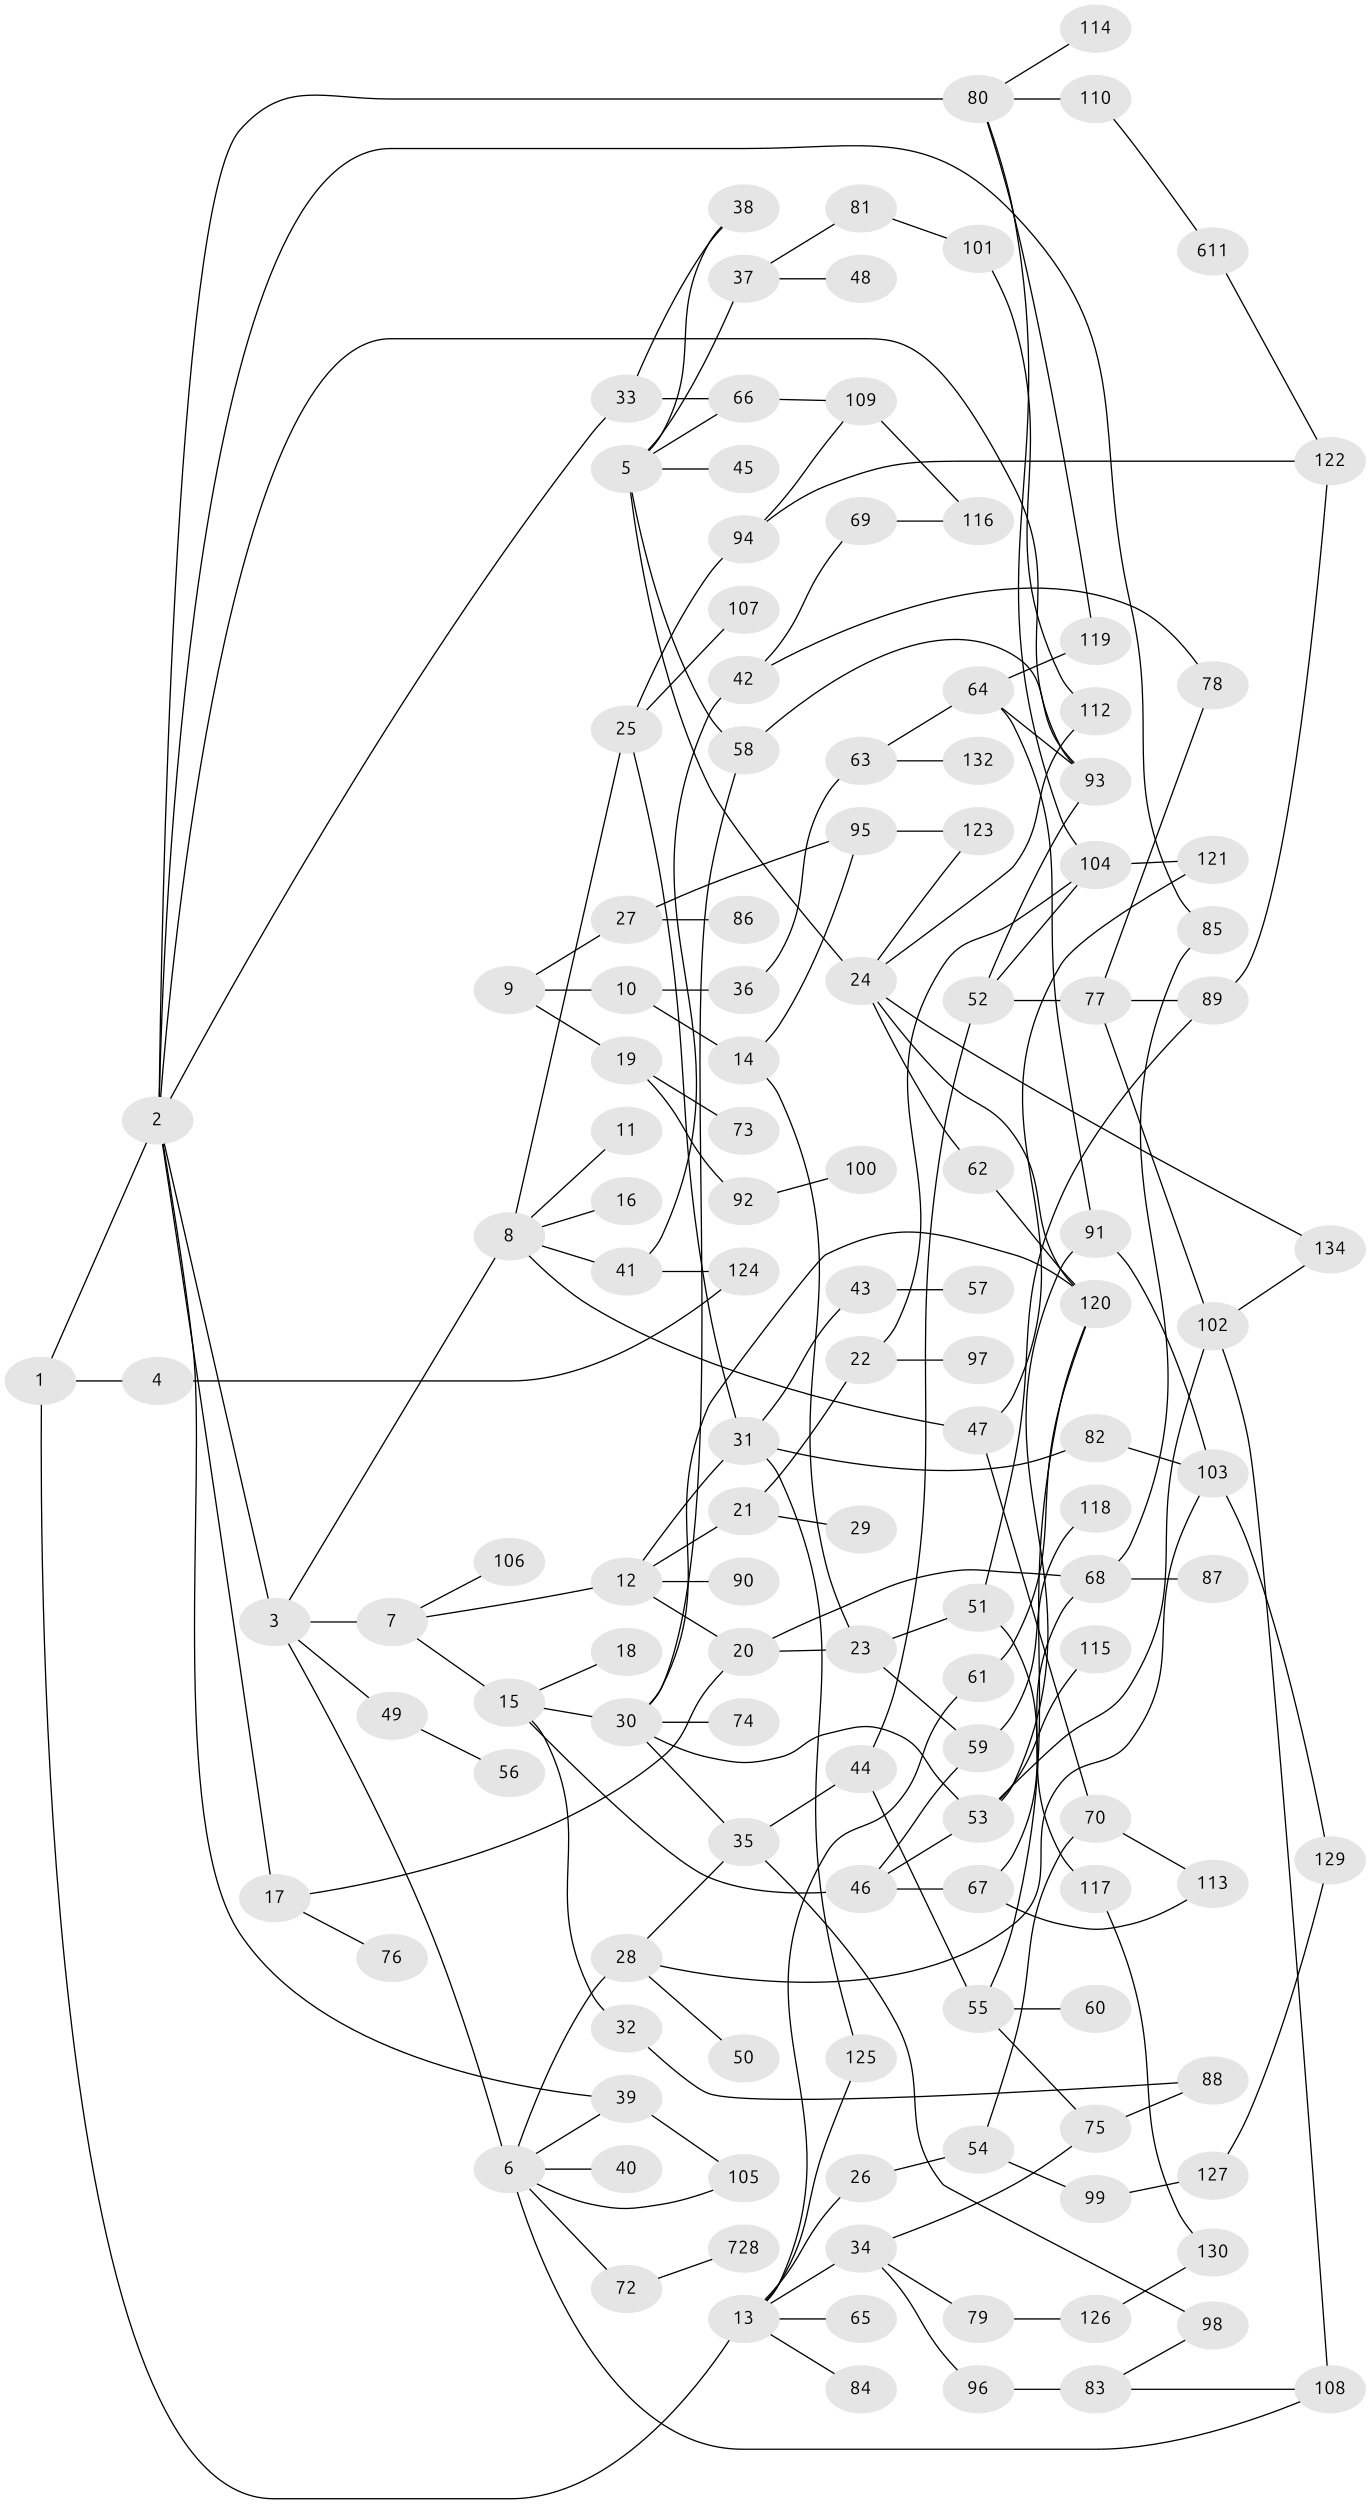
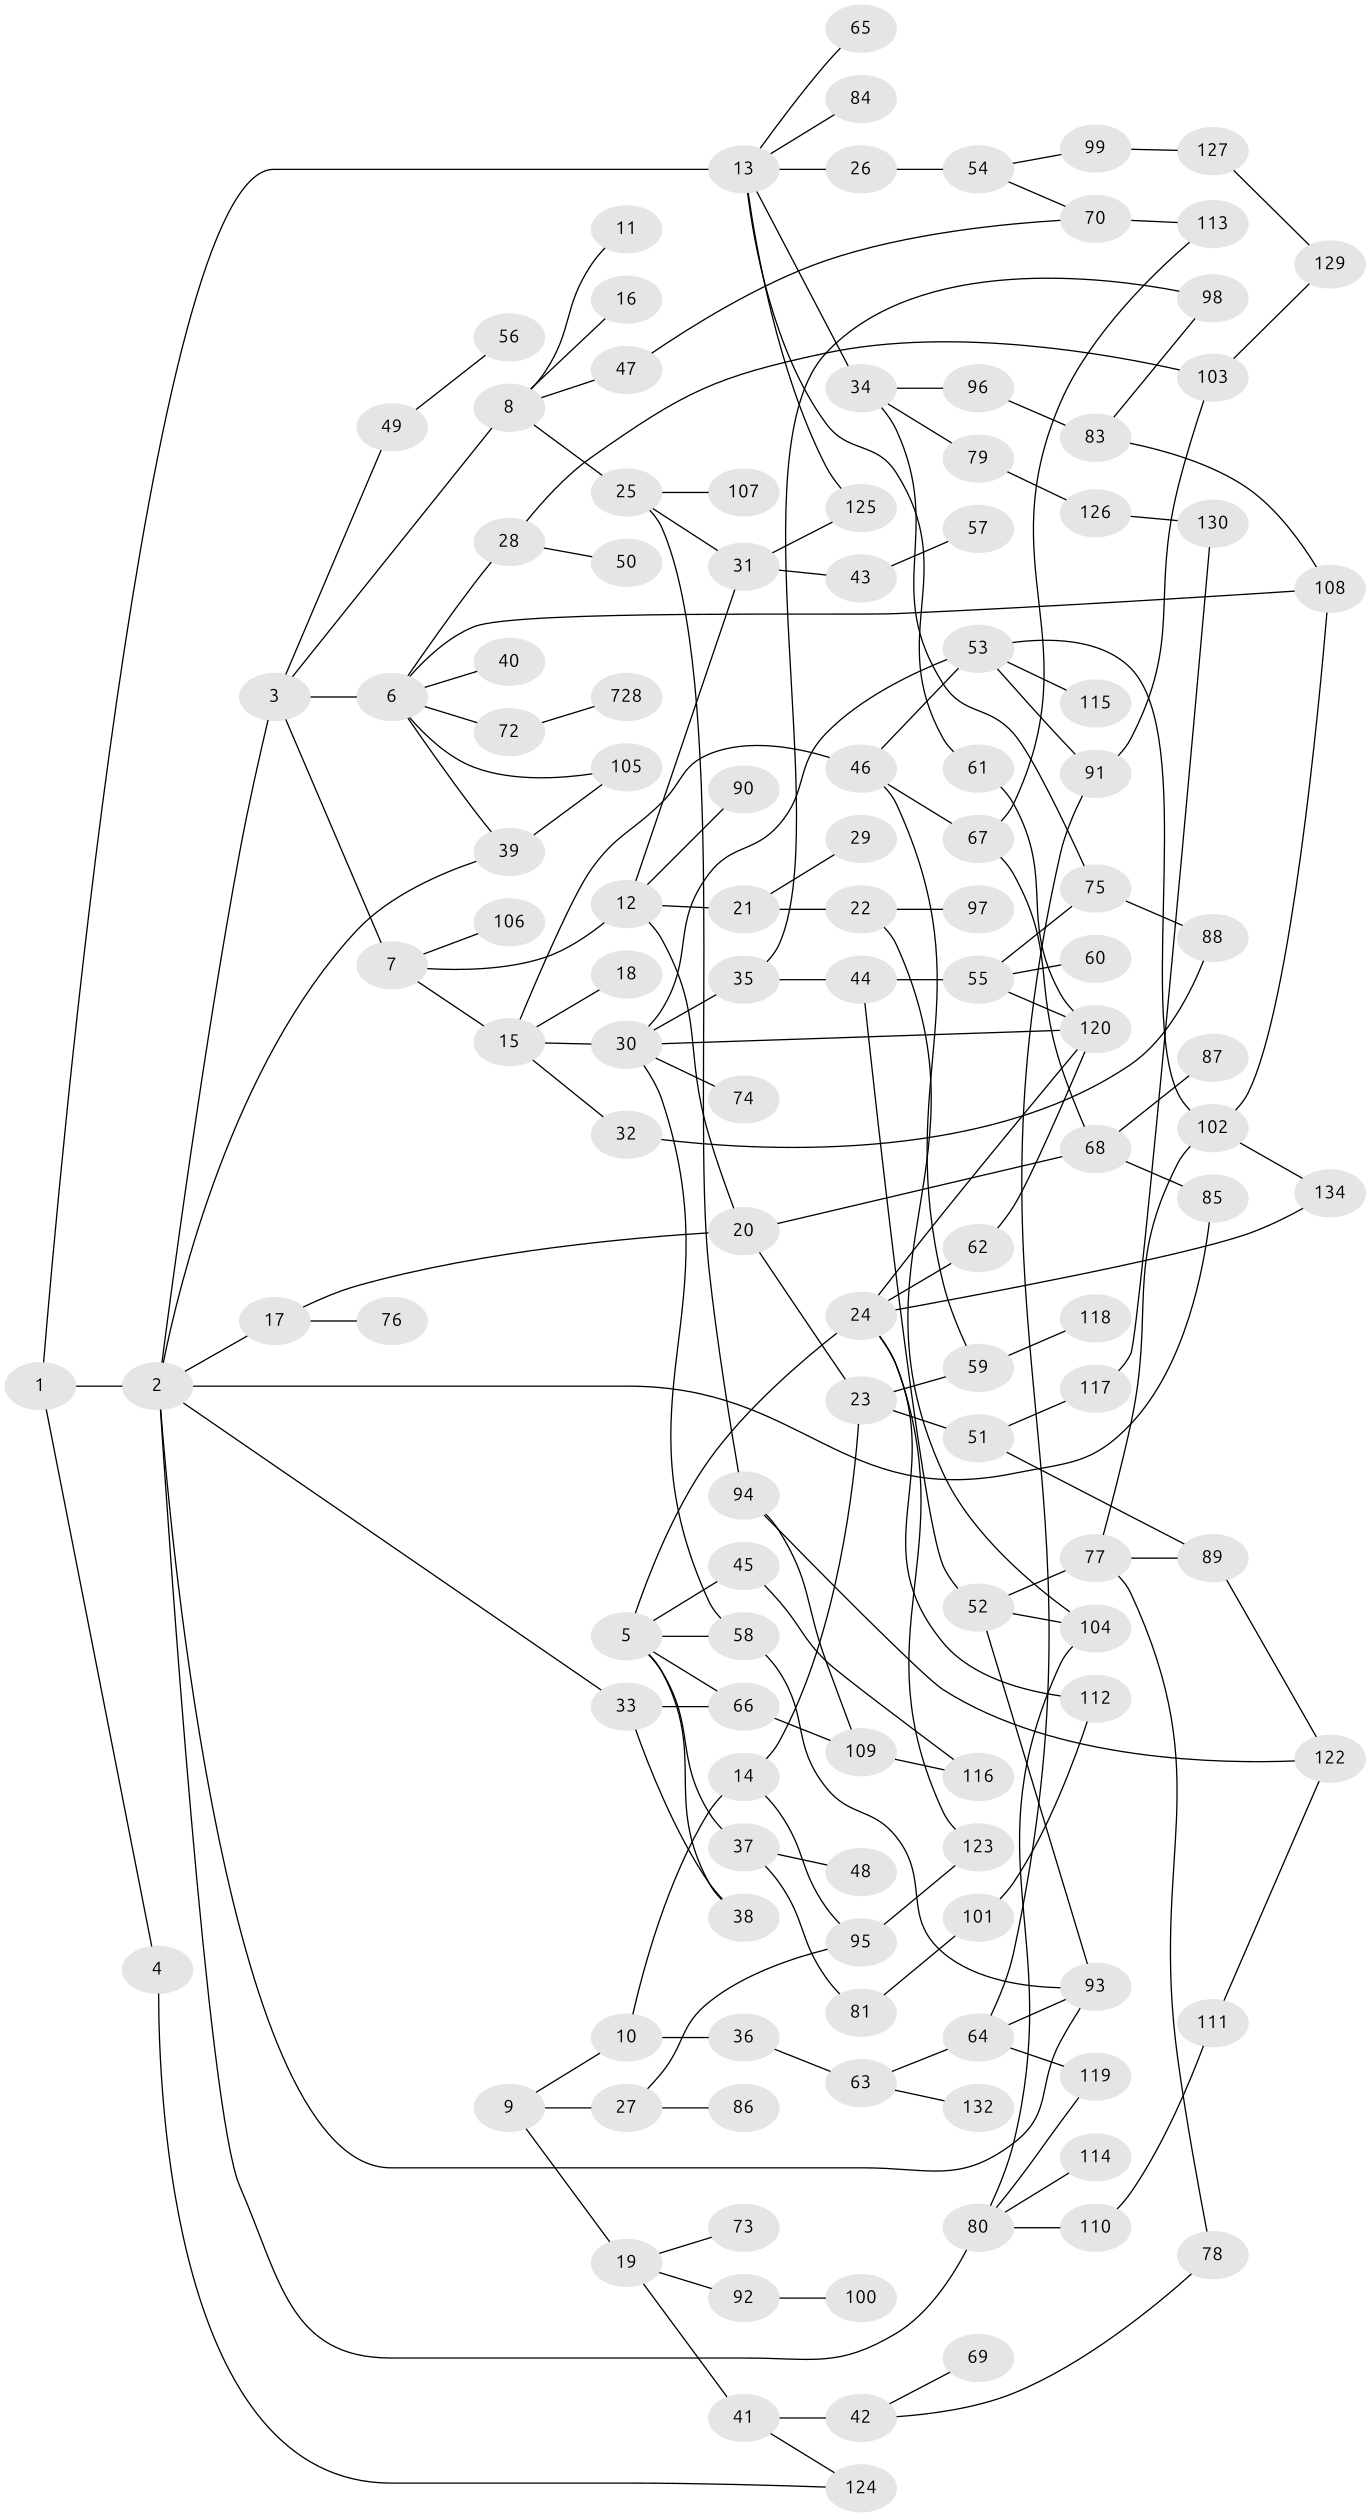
  graph {
    fontname=Ubuntu
    rankdir=LR
    node [color=gray90 fontname=Ubuntu style=filled]
    edge [fontname=Ubuntu]
    1
    2
    4
    13
    3
    17
    33
    39
    80
    85
    93
    124
    26
    34
    61
    65
    84
    125
    6
    7
    8
    49
    20
    76
    38
    66
    105
    104
    114
    119
    110
    28
    40
    72
    108
    12
    15
    106
    11
    16
    25
    41
    47
    56
    5
    24
    37
    45
    58
    9
    10
    19
    27
    62
    112
    123
    n57 [label=134]
    120
    48
    81
    109
    35
    50
    103
    n65 [label=728]
    21
    31
    90
    18
    30
    32
    46
    94
    107
    42
    70
-   121
    14
    36
    73
    92
    95
    86
    23
    63
    68
    29
    22
    43
-   82
    54
    75
    79
    96
    51
    59
    53
    74
    88
    67
    100
    87
    97
    89
    117
    118
    122
    99
    44
    98
    91
    102
    115
    57
    126
    83
    52
    55
    64
    132
    101
    69
    78
    116
    77
    60
    113
    130
    127
-   111 [label=611]
+   111
    129
    1 -- 2
    1 -- 4
    1 -- 13
    2 -- 3
    2 -- 17
    2 -- 33
    2 -- 39
    2 -- 80
    2 -- 85
    2 -- 93
    4 -- 124
    13 -- 26
    13 -- 34
    13 -- 61
    13 -- 65
    13 -- 84
    13 -- 125
    3 -- 6
    3 -- 7
    3 -- 8
    3 -- 49
    17 -- 20
    17 -- 76
    33 -- 38
    33 -- 66
    39 -- 105
    80 -- 104
    80 -- 114
    80 -- 119
    80 -- 110
    26 -- 54
    34 -- 75
    34 -- 79
    34 -- 96
    61 -- 120
    6 -- 39
    6 -- 105
    6 -- 28
    6 -- 40
    6 -- 72
    6 -- 108
    7 -- 12
    7 -- 15
    7 -- 106
    8 -- 11
    8 -- 16
    8 -- 25
-   8 -- 41
+   19 -- 41
    8 -- 47
    49 -- 56
    20 -- 23
    20 -- 68
    66 -- 109
-   104 -- 121
    110 -- 111
-   28 -- 35
    28 -- 50
    28 -- 103
    72 -- n65
    12 -- 20
    12 -- 21
    12 -- 31
    12 -- 90
    15 -- 18
    15 -- 30
    15 -- 32
    15 -- 46
    25 -- 31
    25 -- 94
    25 -- 107
    41 -- 124
    41 -- 42
    47 -- 70
-   47 -- 121
    5 -- 38
    5 -- 66
    5 -- 24
    5 -- 37
    5 -- 45
    5 -- 58
    24 -- 62
    24 -- 112
    24 -- 123
    24 -- n57
    24 -- 120
    37 -- 48
    37 -- 81
    58 -- 93
    9 -- 10
    9 -- 19
    9 -- 27
    10 -- 14
    10 -- 36
    19 -- 73
    19 -- 92
    27 -- 95
    27 -- 86
    62 -- 120
    81 -- 101
    109 -- 116
    35 -- 44
    35 -- 98
    103 -- 129
    21 -- 29
    21 -- 22
    31 -- 125
    31 -- 43
-   31 -- 82
    30 -- 58
    30 -- 120
    30 -- 35
    30 -- 53
    30 -- 74
    32 -- 88
    46 -- 59
    46 -- 53
    46 -- 67
    94 -- 109
    94 -- 122
    42 -- 69
    42 -- 78
    70 -- 113
    14 -- 95
    14 -- 23
    36 -- 63
    92 -- 100
    95 -- 123
    23 -- 51
    23 -- 59
    63 -- 64
    63 -- 132
    68 -- 85
    68 -- 87
    22 -- 104
    22 -- 97
    43 -- 57
-   82 -- 103
    54 -- 70
    54 -- 99
    75 -- 88
    79 -- 126
    96 -- 83
    51 -- 89
    51 -- 117
    59 -- 118
    53 -- 91
    53 -- 102
    53 -- 115
    67 -- 68
    67 -- 113
    89 -- 122
    117 -- 130
    99 -- 127
    44 -- 52
    44 -- 55
    91 -- 103
    102 -- 108
    102 -- n57
    126 -- 130
    83 -- 108
    83 -- 98
    52 -- 93
    52 -- 104
    52 -- 77
    55 -- 120
    55 -- 75
    55 -- 60
    64 -- 93
    64 -- 119
    64 -- 91
    101 -- 112
-   69 -- 116
+   45 -- 116
    77 -- 89
    77 -- 102
    77 -- 78
    127 -- 129
    111 -- 122
  }
